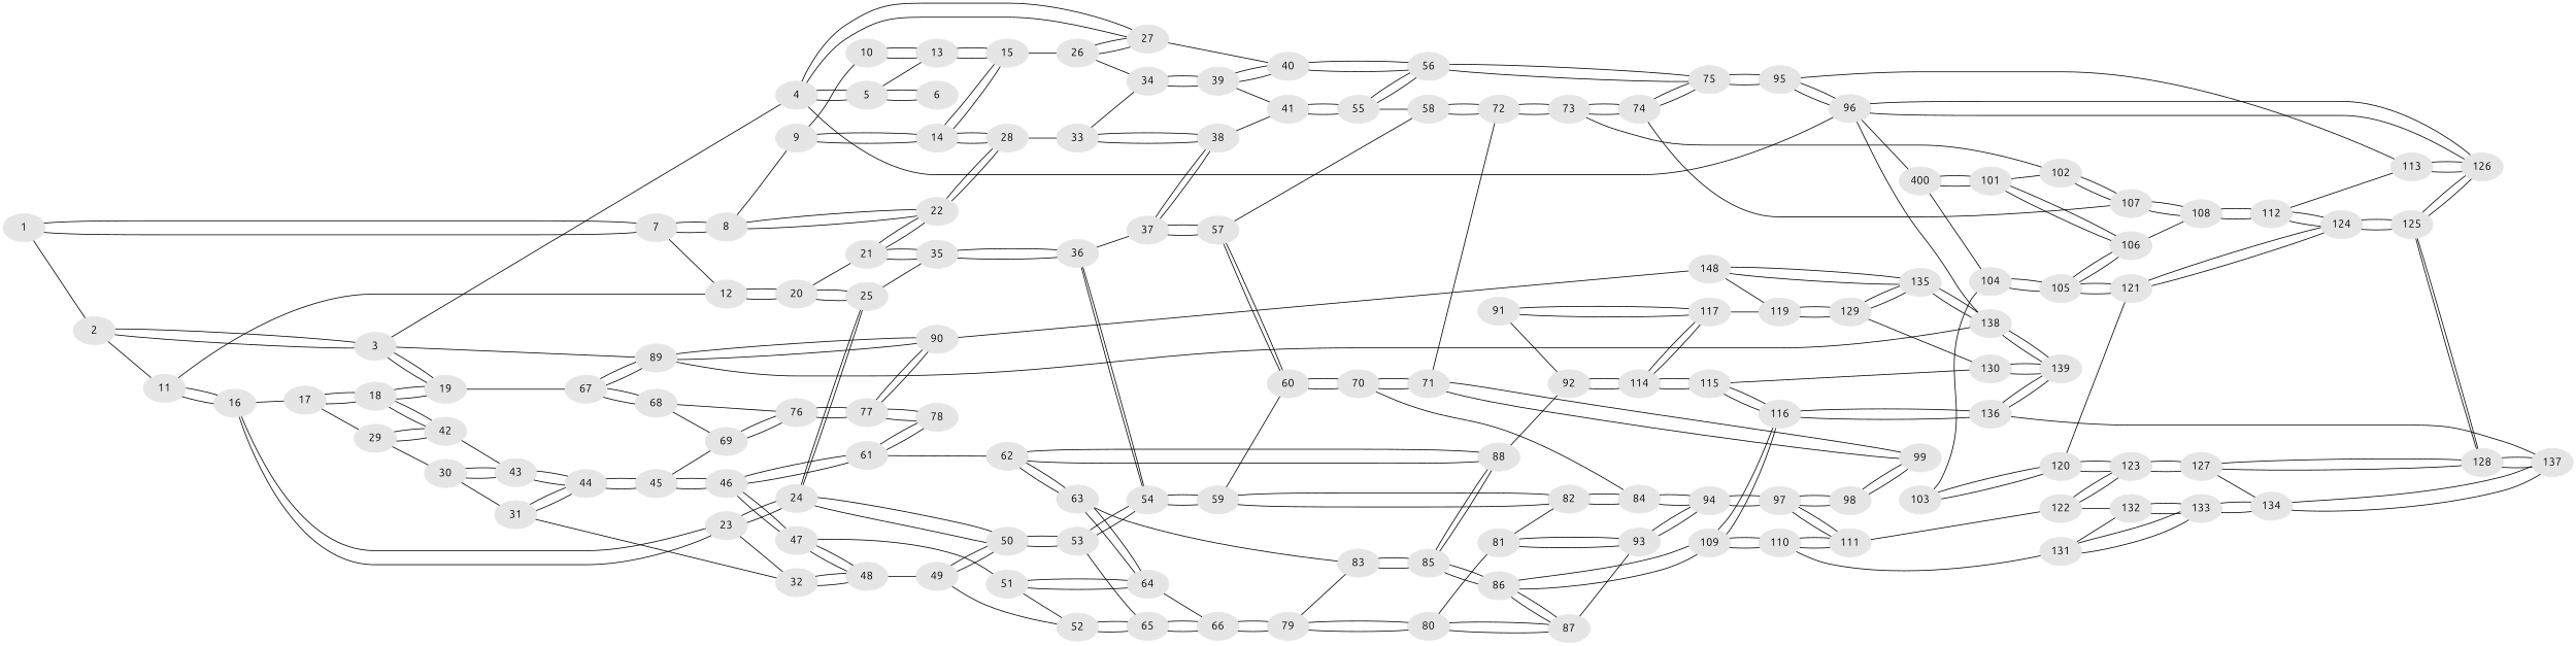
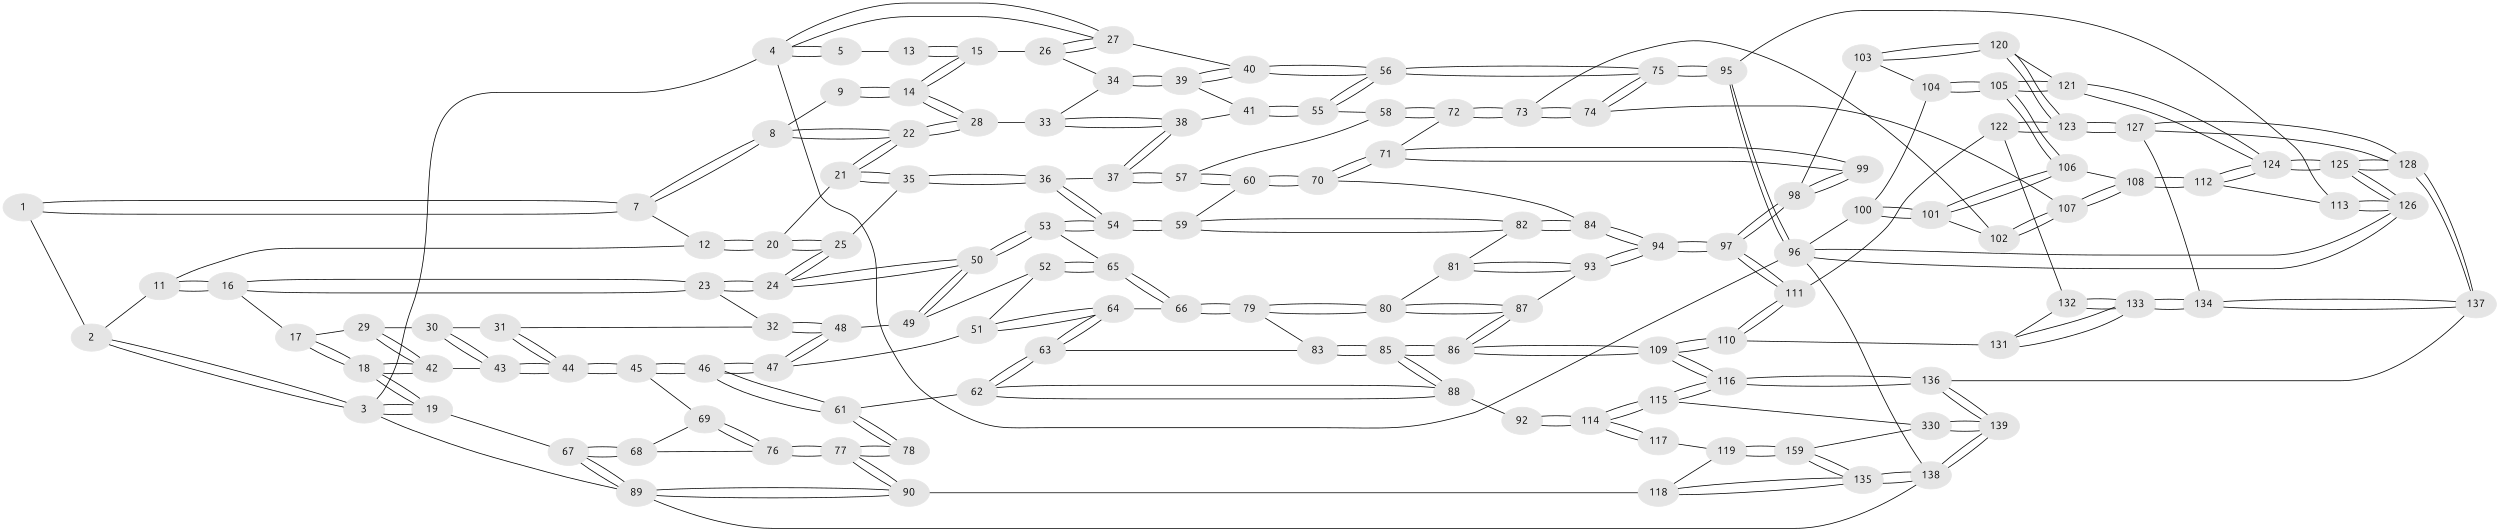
  graph {
    fontname=Ubuntu
    rankdir=LR
    node [color=gray90 fontname=Ubuntu style=filled]
    edge [fontname=Ubuntu]
    1
    2
    7
    3
    11
    8
    12
    4
    19
    89
    16
    5
    27
    96
    67
    90
    138
-   6
    13
    40
    126
-   100 [label=400]
+   100
    15
-   10
    9
    22
    20
    14
    28
    17
    23
    21
    25
    26
    33
    34
    18
    29
    24
    32
    42
    30
    43
    68
    35
    36
    50
    48
    53
    39
    56
    38
    31
    44
    45
    49
    41
    37
    54
    57
    59
    58
    60
    55
    75
    46
    69
    47
    61
    76
    51
    62
    78
    52
    64
    65
    66
    82
    72
    95
    70
    73
    84
    71
    63
    88
    83
    92
    85
    79
    80
    77
    99
    94
    74
    102
    107
    108
    113
-   118 [label=148]
-   91
+   118
    117
    81
    87
    93
    86
    97
    109
    110
    116
    114
    139
    119
    135
    115
    98
    111
    103
    122
    104
    120
    101
    106
    105
    121
    123
    124
    112
    131
    136
    132
    133
    125
-   130
+   130 [label=330]
    137
-   129
+   129 [label=159]
    127
    128
    134
    1 -- 2
    1 -- 7
    1 -- 7
    2 -- 3
    2 -- 3
    2 -- 11
    7 -- 8
    7 -- 8
    7 -- 12
    3 -- 4
    3 -- 19
    3 -- 19
    3 -- 89
    11 -- 12
    11 -- 16
    11 -- 16
    8 -- 9
    8 -- 22
    8 -- 22
    12 -- 20
    12 -- 20
    4 -- 5
    4 -- 5
    4 -- 27
    4 -- 27
    4 -- 96
    19 -- 67
    89 -- 90
    89 -- 90
    89 -- 138
    16 -- 17
    16 -- 23
    16 -- 23
-   5 -- 6
-   5 -- 6
    5 -- 13
    27 -- 40
    96 -- 138
    96 -- 126
    96 -- 126
    96 -- 100
    67 -- 89
    67 -- 89
    67 -- 68
    67 -- 68
    90 -- 118
    138 -- 139
    138 -- 139
    13 -- 15
    13 -- 15
    40 -- 56
    40 -- 56
    100 -- 104
    100 -- 101
    100 -- 101
    15 -- 26
-   10 -- 13
-   10 -- 13
-   9 -- 10
    9 -- 14
    9 -- 14
    22 -- 28
    22 -- 28
    20 -- 21
    20 -- 25
    20 -- 25
    14 -- 15
    14 -- 15
    14 -- 28
    14 -- 28
    28 -- 33
    17 -- 18
    17 -- 18
    17 -- 29
    23 -- 24
    23 -- 24
    23 -- 32
    21 -- 22
    21 -- 22
    21 -- 35
    21 -- 35
    25 -- 35
    26 -- 27
    26 -- 27
    26 -- 34
    33 -- 34
    33 -- 38
    33 -- 38
    34 -- 39
    34 -- 39
    18 -- 19
    18 -- 19
    18 -- 42
    18 -- 42
    29 -- 42
    29 -- 42
    29 -- 30
    24 -- 25
    24 -- 25
    24 -- 50
    24 -- 50
    32 -- 48
    32 -- 48
    42 -- 43
    30 -- 43
    30 -- 43
    30 -- 31
    43 -- 44
    43 -- 44
    68 -- 69
    68 -- 76
    35 -- 36
    35 -- 36
    36 -- 37
    36 -- 54
    36 -- 54
    50 -- 53
    50 -- 53
    48 -- 49
    53 -- 54
    53 -- 54
    53 -- 65
    39 -- 40
    39 -- 40
    39 -- 41
    56 -- 75
    56 -- 75
    38 -- 41
    31 -- 32
    31 -- 44
    31 -- 44
    44 -- 45
    44 -- 45
    45 -- 46
    45 -- 46
    45 -- 69
    49 -- 50
    49 -- 50
    49 -- 52
    41 -- 55
    41 -- 55
    37 -- 38
    37 -- 38
    37 -- 57
    37 -- 57
    54 -- 59
    54 -- 59
    57 -- 58
    57 -- 60
    57 -- 60
    59 -- 60
    59 -- 82
    59 -- 82
    58 -- 72
    58 -- 72
    60 -- 70
    60 -- 70
    55 -- 56
    55 -- 56
    55 -- 58
    75 -- 95
    75 -- 95
    46 -- 47
    46 -- 47
    46 -- 61
    46 -- 61
    69 -- 76
    69 -- 76
    47 -- 48
    47 -- 48
    47 -- 51
    61 -- 62
    61 -- 78
    61 -- 78
    76 -- 77
    76 -- 77
    51 -- 52
    51 -- 64
    51 -- 64
    62 -- 63
    62 -- 63
    62 -- 88
    62 -- 88
    52 -- 65
    52 -- 65
    64 -- 66
    65 -- 66
    65 -- 66
    66 -- 79
    66 -- 79
    82 -- 84
    82 -- 84
    72 -- 73
    72 -- 73
    95 -- 96
    95 -- 96
    95 -- 113
    70 -- 84
    70 -- 71
    70 -- 71
    73 -- 74
    73 -- 74
    73 -- 102
    84 -- 94
    84 -- 94
    71 -- 72
    71 -- 99
    71 -- 99
    63 -- 64
    63 -- 64
    63 -- 83
    88 -- 92
    83 -- 85
    83 -- 85
    92 -- 114
    92 -- 114
    85 -- 88
    85 -- 88
    85 -- 86
    85 -- 86
    79 -- 83
    79 -- 80
    79 -- 80
    80 -- 81
    80 -- 87
    80 -- 87
    77 -- 90
    77 -- 90
    77 -- 78
    77 -- 78
    94 -- 97
    94 -- 97
    74 -- 75
    74 -- 75
    74 -- 107
    102 -- 107
    102 -- 107
    107 -- 108
    107 -- 108
    108 -- 112
    108 -- 112
    113 -- 126
    113 -- 126
    118 -- 119
    118 -- 135
    118 -- 135
-   91 -- 92
-   91 -- 117
-   91 -- 117
    117 -- 119
    81 -- 82
    81 -- 93
    81 -- 93
    87 -- 93
    93 -- 94
    93 -- 94
    86 -- 87
    86 -- 87
    86 -- 109
    86 -- 109
    97 -- 98
    97 -- 98
    97 -- 111
    97 -- 111
    109 -- 110
    109 -- 110
    109 -- 116
    109 -- 116
    110 -- 111
    110 -- 111
    110 -- 131
    116 -- 136
    116 -- 136
    114 -- 117
    114 -- 117
    114 -- 115
    114 -- 115
    119 -- 129
    119 -- 129
    135 -- 138
    135 -- 138
    115 -- 116
    115 -- 116
    115 -- 130
    98 -- 99
    98 -- 99
+   98 -- 103
    111 -- 122
    103 -- 104
    103 -- 120
    103 -- 120
    122 -- 123
    122 -- 123
    122 -- 132
    104 -- 105
    104 -- 105
    120 -- 121
    120 -- 123
    120 -- 123
    101 -- 102
    101 -- 106
    101 -- 106
    106 -- 108
    105 -- 106
    105 -- 106
    105 -- 121
    105 -- 121
    121 -- 124
    121 -- 124
    123 -- 127
    123 -- 127
    124 -- 125
    124 -- 125
    112 -- 113
    112 -- 124
    112 -- 124
    131 -- 132
    131 -- 133
    131 -- 133
    136 -- 139
    136 -- 139
    136 -- 137
    132 -- 133
    132 -- 133
    133 -- 134
    133 -- 134
    125 -- 126
    125 -- 126
    125 -- 128
    125 -- 128
    130 -- 139
    130 -- 139
    129 -- 135
    129 -- 135
    129 -- 130
    127 -- 128
    127 -- 128
    127 -- 134
    128 -- 137
    128 -- 137
    134 -- 137
    134 -- 137
  }
